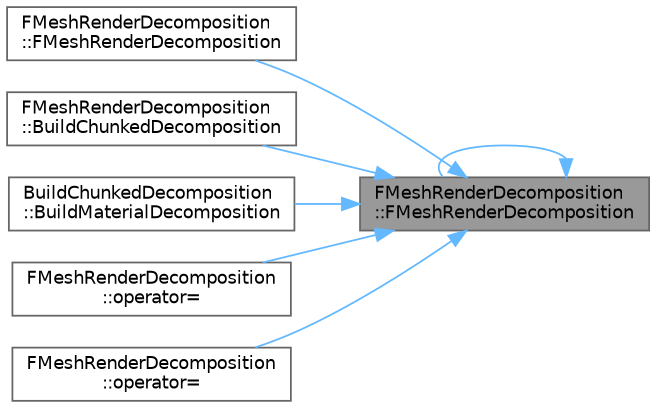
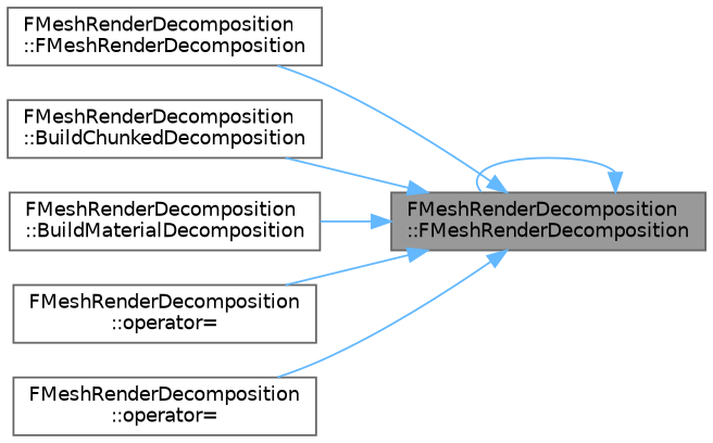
  digraph {
    rankdir=RL
    node [color=grey40 fillcolor=white fontname=Helvetica fontsize=10 shape=box style=filled]
    edge [color=steelblue1 dir=back fontname=Helvetica fontsize=10 labelfontname=Helvetica labelfontsize=10 style=solid]
    n1 [color=gray40 fillcolor=grey60 fontcolor=black height=0.2 label="FMeshRenderDecomposition\l::FMeshRenderDecomposition" width=0.4]
    n2 [height=0.2 label="FMeshRenderDecomposition\l::FMeshRenderDecomposition" width=0.4]
    n3 [height=0.2 label="FMeshRenderDecomposition\l::BuildChunkedDecomposition" width=0.4]
-   n4 [height=0.2 label="BuildChunkedDecomposition\l::BuildMaterialDecomposition" width=0.4]
+   n4 [height=0.2 label="FMeshRenderDecomposition\l::BuildMaterialDecomposition" width=0.4]
    n5 [height=0.2 label="FMeshRenderDecomposition\l::operator=" width=0.4]
    n6 [height=0.2 label="FMeshRenderDecomposition\l::operator=" width=0.4]
    n1 -> n1
    n1 -> n2
    n1 -> n3
    n1 -> n4
    n1 -> n5
    n1 -> n6
  }
